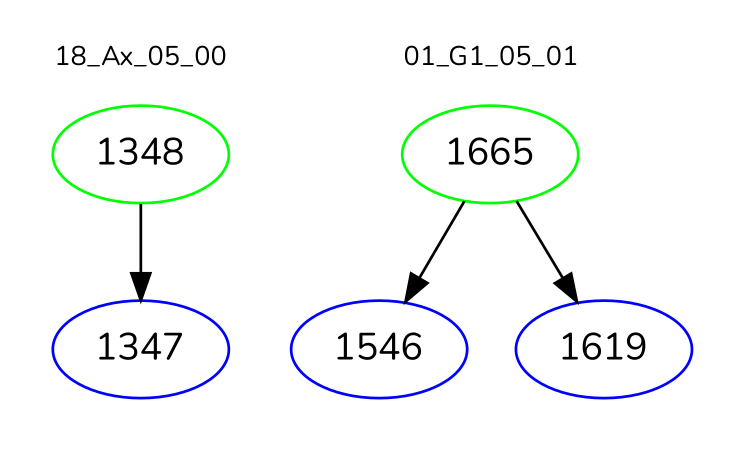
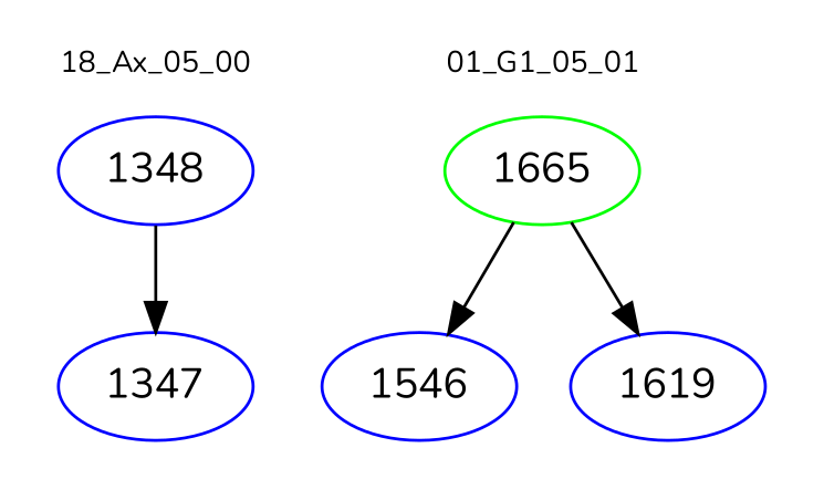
  digraph {
    fontname=Nunito
    node [color=blue fontname=Nunito]
    edge [color=black fontname=Nunito]
-   n1 [color=green label=1348]
+   n1 [label=1348]
    n2 [label=1347]
    n3 [color=green label=1665]
    n4 [label=1546]
    n5 [label=1619]
    subgraph cluster_1 {
      color=white
      fontsize=10
      label="18_Ax_05_00"
      n1
      n2
    }
    subgraph cluster_2 {
      color=white
      fontsize=10
      label="01_G1_05_01"
      n3
      n4
      n5
    }
    n1 -> n2
    n3 -> n4
    n3 -> n5
  }
